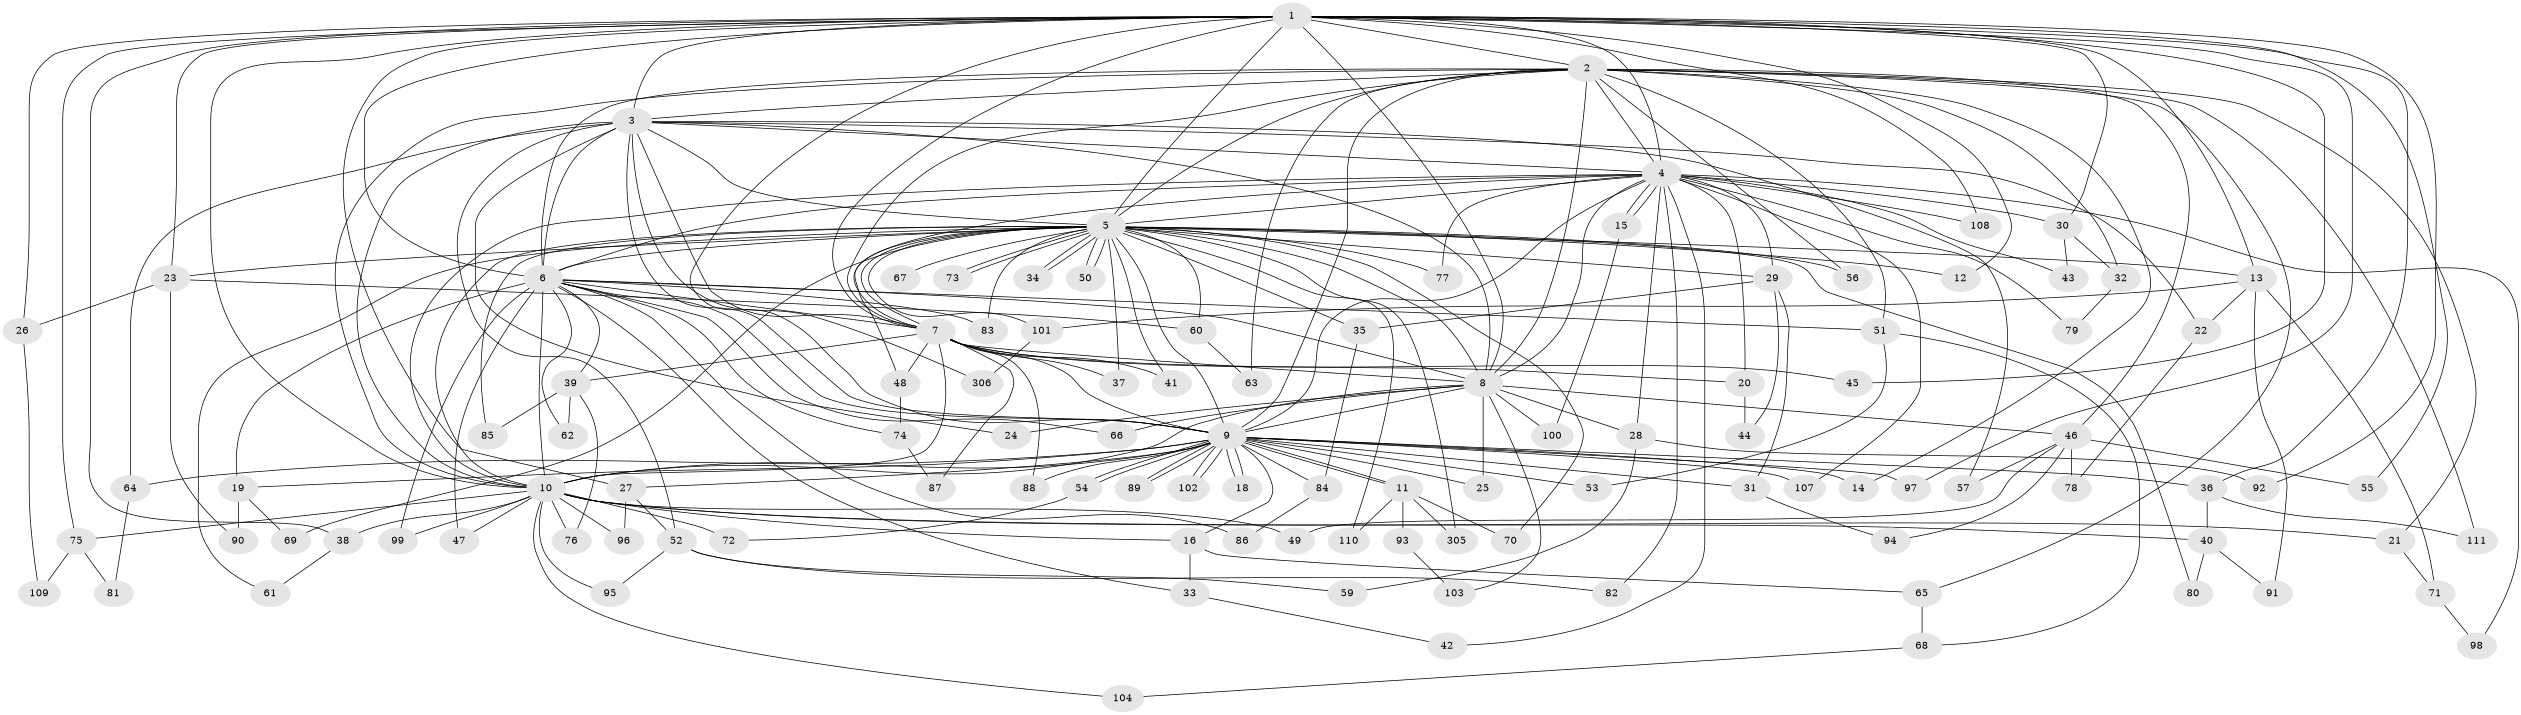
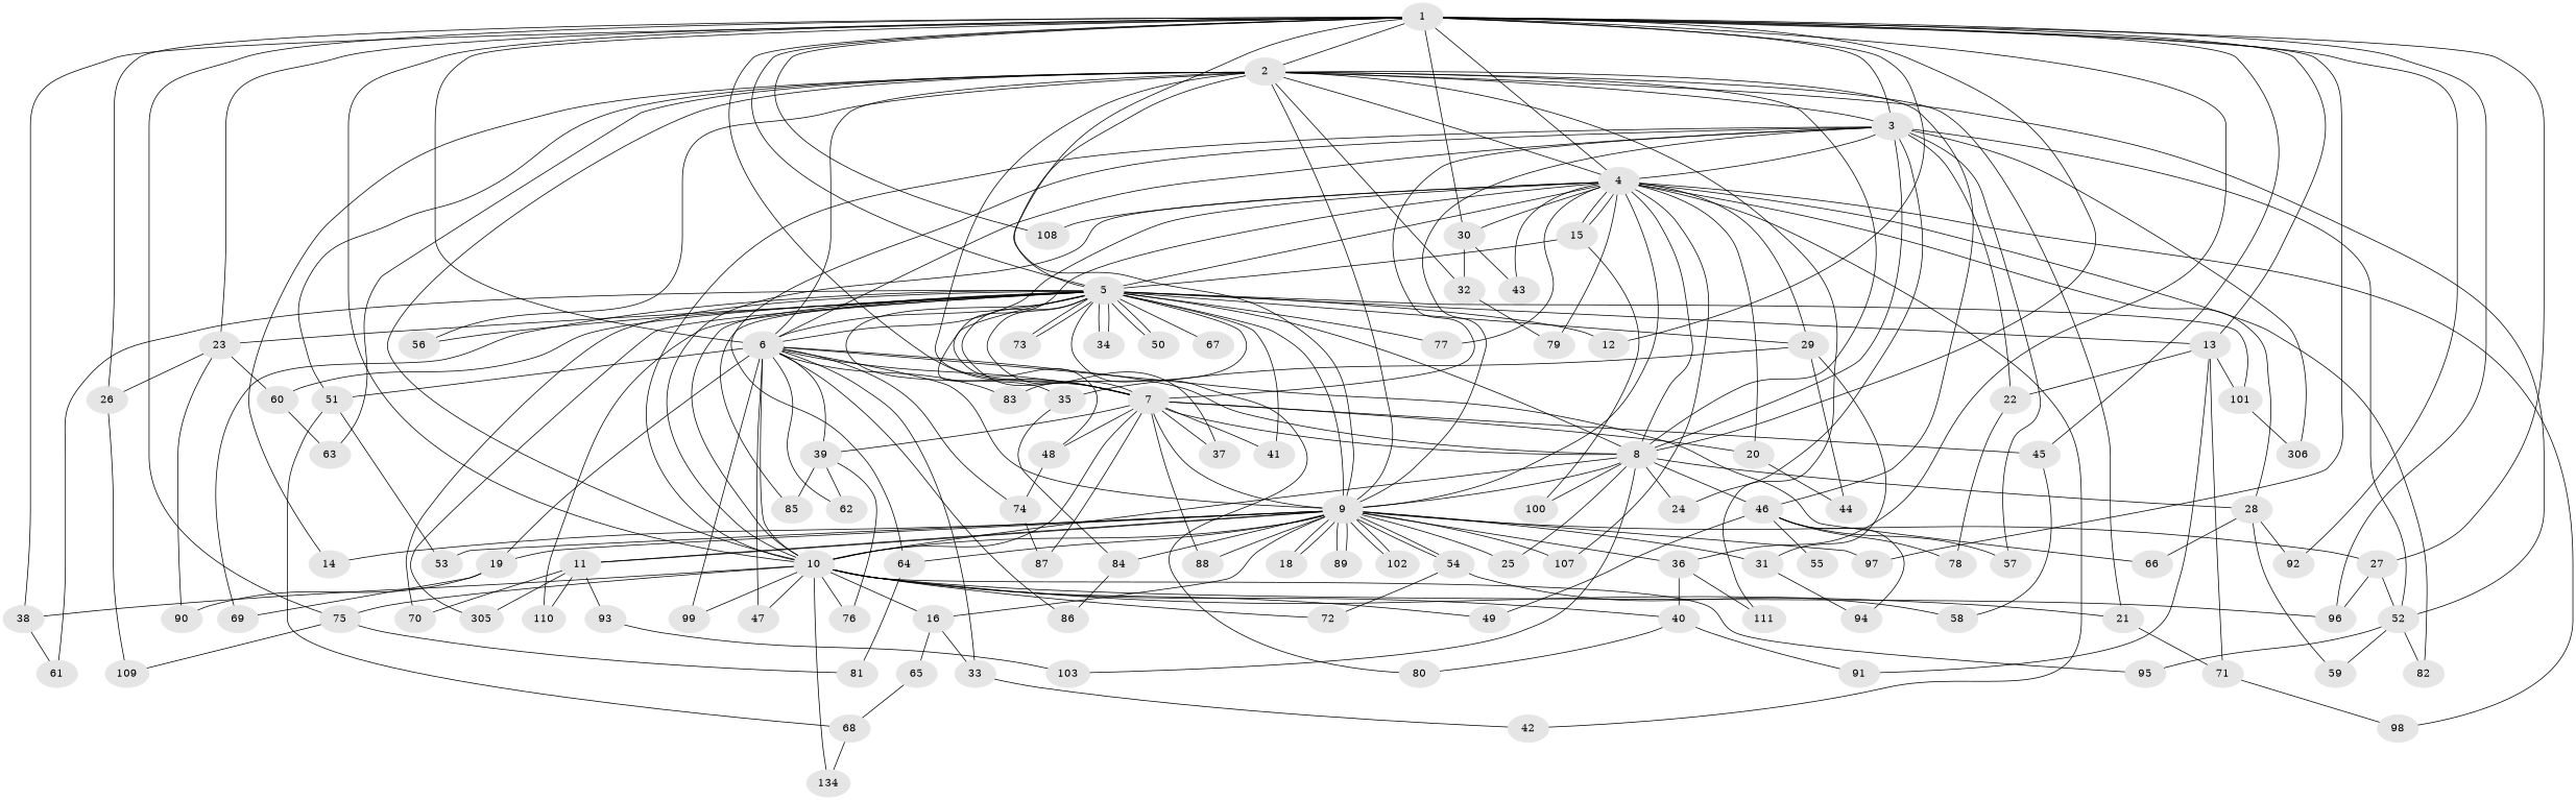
  graph {
    node [color=gray90 style=filled]
    1
    2
    3
    4
    5
    6
    7
    8
    9
    10
    12
    13
    23
    26
    27
    30
    36
    38
    45
    55
    75
    92
    97
    108
    14
    21
    32
    46
    51
    56
    63
    65
    111
    22
    24
    52
    57
    64
    n39 [label=306]
    15
    20
    28
    29
    42
    43
    77
    79
    82
    98
    107
    34
    35
    37
    41
    48
    50
    60
    61
    67
    69
    70
    73
    80
    83
    85
    101
    n67 [label=305]
    110
    19
    33
    39
    47
    62
    66
    74
    86
    99
    87
    88
    25
    100
    103
    11
    16
    18
    31
    53
    54
    84
    89
    102
    40
    49
    72
    76
    95
    96
-   104
+   104 [label=134]
    71
    91
    90
    109
+   58
    81
    78
    94
    68
    59
    44
    93
    1 -- 2
    1 -- 3
    1 -- 4
    1 -- 5
    1 -- 6
    1 -- 7
    1 -- 8
    1 -- 9
    1 -- 10
    1 -- 12
    1 -- 13
    1 -- 23
    1 -- 26
    1 -- 27
    1 -- 30
    1 -- 36
    1 -- 38
    1 -- 45
-   1 -- 55
+   1 -- 96
    1 -- 75
    1 -- 92
    1 -- 97
    1 -- 108
    2 -- 3
    2 -- 4
    2 -- 5
    2 -- 6
    2 -- 7
    2 -- 8
    2 -- 9
    2 -- 10
    2 -- 14
    2 -- 21
    2 -- 32
    2 -- 46
    2 -- 51
    2 -- 56
    2 -- 63
-   2 -- 65
+   2 -- 52
    2 -- 111
    3 -- 4
-   3 -- 5
+   15 -- 5
    3 -- 6
    3 -- 7
    3 -- 8
    3 -- 9
    3 -- 10
    3 -- 22
    3 -- 24
    3 -- 52
    3 -- 57
    3 -- 64
    3 -- n39
    4 -- 5
    4 -- 6
    4 -- 7
    4 -- 8
    4 -- 9
    4 -- 10
    4 -- 30
    4 -- 108
    4 -- 15
    4 -- 15
    4 -- 20
    4 -- 28
    4 -- 29
    4 -- 42
    4 -- 43
    4 -- 77
    4 -- 79
    4 -- 82
    4 -- 98
    4 -- 107
    5 -- 6
    5 -- 7
    5 -- 8
    5 -- 9
    5 -- 10
    5 -- 12
    5 -- 13
    5 -- 23
    5 -- 56
    5 -- 29
    5 -- 77
    5 -- 34
    5 -- 34
    5 -- 35
    5 -- 37
    5 -- 41
    5 -- 48
    5 -- 50
    5 -- 50
    5 -- 60
    5 -- 61
    5 -- 67
    5 -- 69
    5 -- 70
    5 -- 73
    5 -- 73
    5 -- 80
    5 -- 83
    5 -- 85
    5 -- 101
    5 -- n67
    5 -- 110
    6 -- 7
    6 -- 8
    6 -- 9
    6 -- 10
    6 -- 51
    6 -- 83
    6 -- 19
    6 -- 33
    6 -- 39
    6 -- 47
    6 -- 62
    6 -- 66
    6 -- 74
    6 -- 86
    6 -- 99
    7 -- 8
    7 -- 9
    7 -- 10
    7 -- 45
    7 -- 20
    7 -- 37
    7 -- 41
    7 -- 48
    7 -- 39
    7 -- 87
    7 -- 88
    8 -- 9
    8 -- 10
    8 -- 46
    8 -- 24
    8 -- 28
-   8 -- 66
+   28 -- 66
    8 -- 25
    8 -- 100
    8 -- 103
    9 -- 10
    9 -- 27
    9 -- 36
    9 -- 97
    9 -- 14
    9 -- 64
    9 -- 107
    9 -- 19
    9 -- 88
    9 -- 25
    9 -- 11
    9 -- 11
    9 -- 16
    9 -- 18
    9 -- 18
    9 -- 31
    9 -- 53
    9 -- 54
    9 -- 54
    9 -- 84
    9 -- 89
    9 -- 89
    9 -- 102
    9 -- 102
    10 -- 38
    10 -- 75
    10 -- 21
    10 -- 47
    10 -- 99
    10 -- 16
    10 -- 40
    10 -- 49
    10 -- 72
    10 -- 76
    10 -- 95
    10 -- 96
    10 -- 104
    13 -- 22
    13 -- 101
    13 -- 71
    13 -- 91
    23 -- 26
    23 -- 60
    23 -- 90
    26 -- 109
    27 -- 52
    27 -- 96
    30 -- 32
    30 -- 43
    36 -- 111
    36 -- 40
    38 -- 61
+   45 -- 58
    75 -- 109
    75 -- 81
    21 -- 71
    32 -- 79
    46 -- 55
    46 -- 57
    46 -- 49
    46 -- 78
    46 -- 94
    51 -- 53
    51 -- 68
    65 -- 68
    22 -- 78
    52 -- 82
    52 -- 95
    52 -- 59
    64 -- 81
    15 -- 100
    20 -- 44
    28 -- 92
    28 -- 59
    29 -- 35
    29 -- 31
    29 -- 44
    35 -- 84
    48 -- 74
    60 -- 63
    101 -- n39
    19 -- 69
    19 -- 90
    33 -- 42
    39 -- 85
    39 -- 62
    39 -- 76
    74 -- 87
    11 -- 70
    11 -- n67
    11 -- 110
    11 -- 93
    16 -- 65
    16 -- 33
    31 -- 94
    54 -- 72
+   54 -- 58
    84 -- 86
    40 -- 80
    40 -- 91
    71 -- 98
    68 -- 104
    93 -- 103
  }
